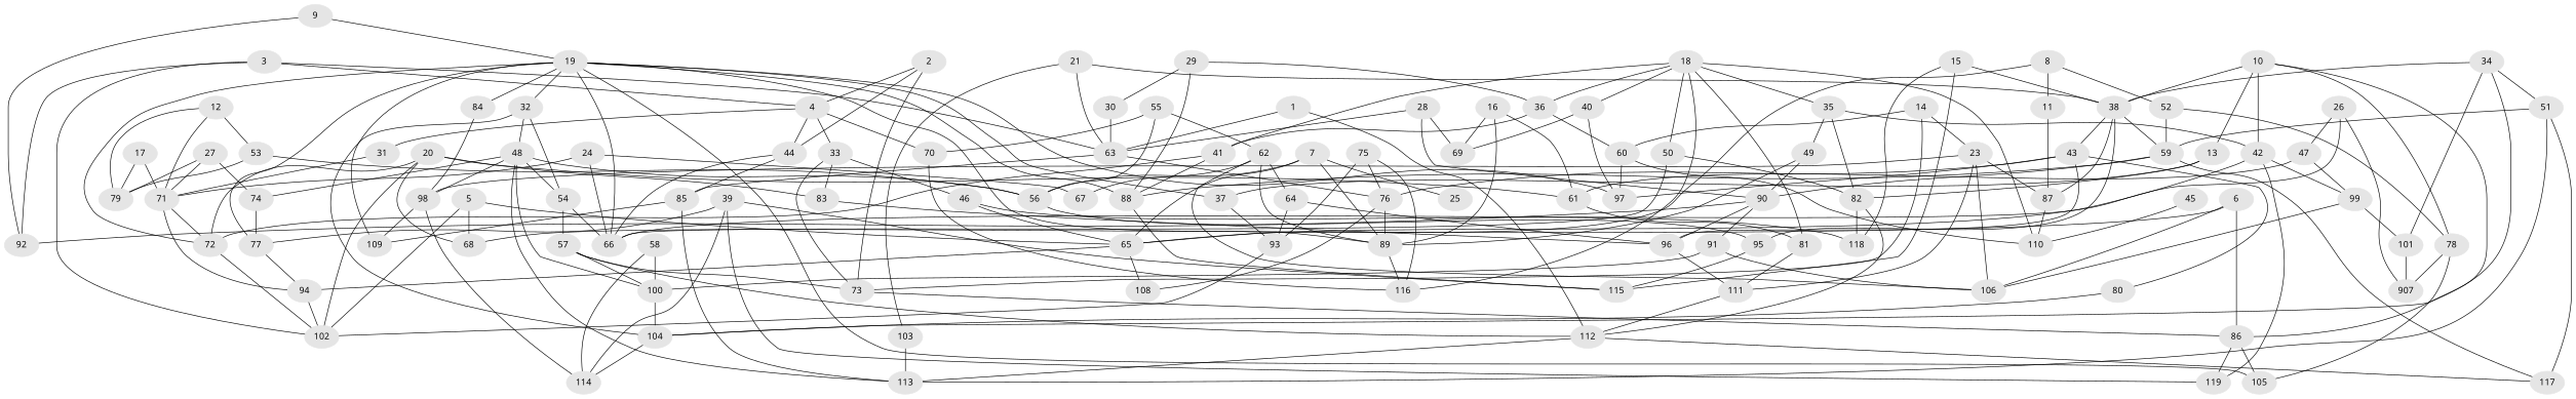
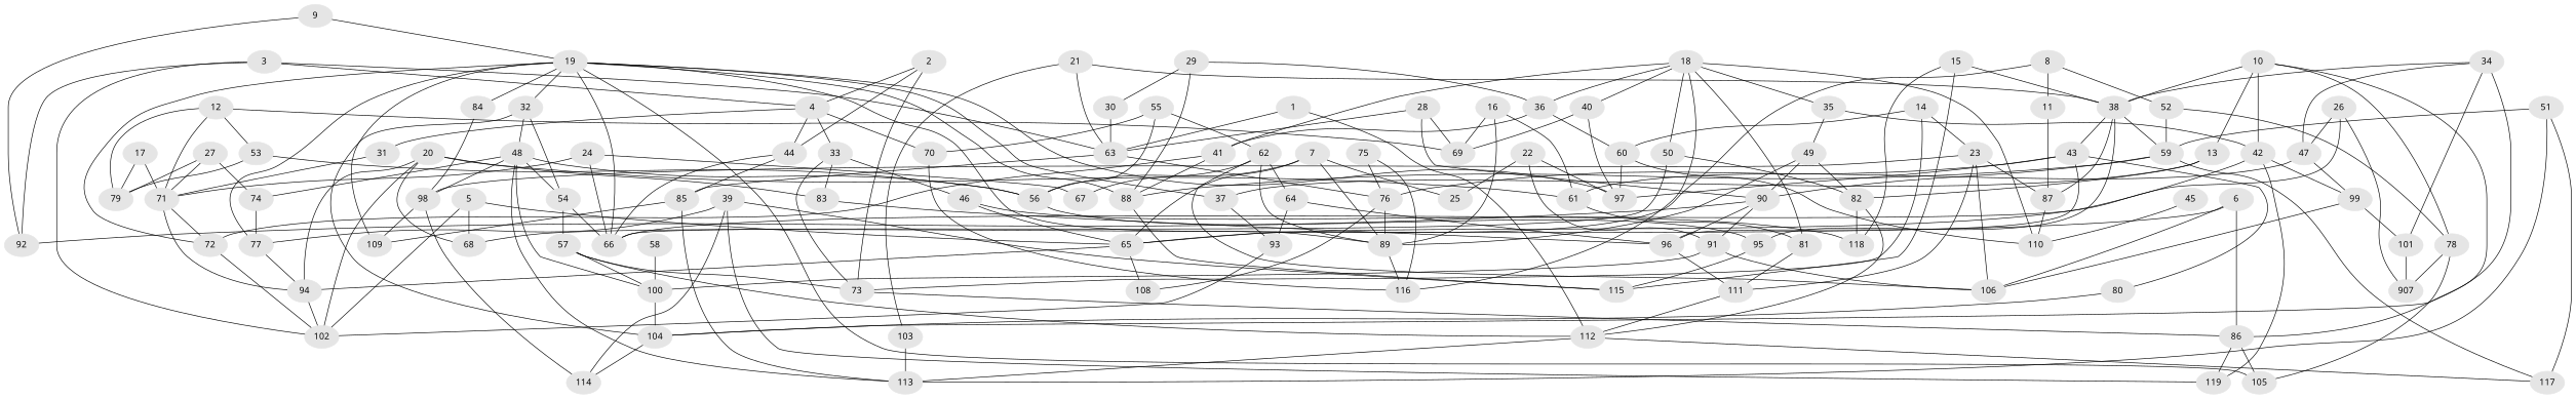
  graph {
    fontname="Noto Sans"
    node [color=gray90 fontname="Noto Sans" style=filled]
    edge [fontname="Noto Sans"]
    1
    63
    112
    76
    85
    113
    117
    2
    4
    44
    73
    31
    33
    70
    66
    86
    3
    92
    102
    71
    83
    46
    116
    5
    65
    68
    94
    108
    6
    106
    105
    119
    7
    25
    56
    89
    95
    8
    11
    52
    87
    78
    59
    9
    19
    37
    32
    72
    77
    84
    88
    97
    109
    10
    13
    38
    42
    82
    43
    99
    n61 [label=907]
    110
    12
    53
    69
    79
    93
    118
    14
    23
    60
    98
    111
    15
    115
    16
    61
    81
    17
    18
    35
    36
    40
    41
    50
    49
    48
    54
    104
    20
    96
    21
    103
+   22
    91
    100
    114
    24
    67
    26
    47
    27
    74
    28
    90
    29
    30
    57
    34
    51
    101
    80
    39
    45
    55
    62
    64
    58
    75
    1 -- 63
    1 -- 112
    63 -- 76
    63 -- 85
    112 -- 113
    112 -- 117
    76 -- 108
    76 -- 89
    85 -- 113
    85 -- 109
    2 -- 4
    2 -- 44
    2 -- 73
    4 -- 44
    4 -- 31
    4 -- 33
    4 -- 70
    44 -- 85
    44 -- 66
    73 -- 86
    31 -- 71
    33 -- 73
    33 -- 83
    33 -- 46
    70 -- 116
    86 -- 105
    86 -- 119
    3 -- 63
    3 -- 4
    3 -- 92
    3 -- 102
    71 -- 94
    71 -- 72
    83 -- 96
    46 -- 65
    46 -- 118
    5 -- 102
    5 -- 65
    5 -- 68
    65 -- 94
    65 -- 108
    94 -- 102
    6 -- 86
    6 -- 68
    6 -- 106
    7 -- 65
    7 -- 25
    7 -- 56
    7 -- 89
    56 -- 95
    89 -- 116
    95 -- 115
    8 -- 65
    8 -- 11
    8 -- 52
    11 -- 87
    52 -- 78
    52 -- 59
    87 -- 110
    78 -- 105
    78 -- n61
    59 -- 117
    59 -- 88
    59 -- 90
    9 -- 92
    9 -- 19
    19 -- 66
    19 -- 105
    19 -- 89
    19 -- 37
    19 -- 32
    19 -- 72
    19 -- 77
    19 -- 84
    19 -- 88
    19 -- 97
    19 -- 109
    37 -- 93
    32 -- 48
    32 -- 54
    32 -- 104
    72 -- 102
    77 -- 94
    84 -- 98
    88 -- 115
    10 -- 86
    10 -- 78
    10 -- 13
    10 -- 38
    10 -- 42
    13 -- 37
    13 -- 82
    38 -- 95
    38 -- 87
    38 -- 59
    38 -- 43
    42 -- 65
    42 -- 119
    42 -- 99
    82 -- 112
    82 -- 118
    43 -- 76
    43 -- 97
    43 -- 96
    43 -- 80
    99 -- 106
    99 -- 101
    12 -- 71
    12 -- 53
+   12 -- 69
    12 -- 79
    53 -- 56
    53 -- 79
    93 -- 102
    14 -- 73
    14 -- 23
    14 -- 60
    23 -- 106
    23 -- 87
    23 -- 98
    23 -- 111
    60 -- 97
    60 -- 110
    98 -- 109
    98 -- 114
    111 -- 112
    15 -- 38
    15 -- 118
    15 -- 115
    16 -- 89
    16 -- 69
    16 -- 61
    61 -- 81
    81 -- 111
    17 -- 71
    17 -- 79
    18 -- 116
    18 -- 110
    18 -- 81
    18 -- 35
    18 -- 36
    18 -- 40
    18 -- 41
    18 -- 50
    35 -- 42
    35 -- 49
    36 -- 60
    36 -- 41
    40 -- 97
    40 -- 69
    41 -- 72
    41 -- 88
    50 -- 66
    50 -- 82
    49 -- 89
-   35 -- 82
+   49 -- 82
    49 -- 90
    48 -- 113
    48 -- 56
    48 -- 98
    48 -- 54
    48 -- 100
    48 -- 74
    54 -- 66
    54 -- 57
    104 -- 114
    20 -- 102
    20 -- 83
    20 -- 68
-   20 -- 72
+   20 -- 94
    20 -- 61
    96 -- 111
    21 -- 63
    21 -- 38
    21 -- 103
    103 -- 113
+   22 -- 25
+   22 -- 97
+   22 -- 91
    91 -- 106
    91 -- 100
    100 -- 104
    24 -- 66
    24 -- 71
    24 -- 67
    26 -- 66
    26 -- n61
    26 -- 47
    47 -- 99
    47 -- 61
    27 -- 71
    27 -- 79
    27 -- 74
    74 -- 77
    28 -- 63
    28 -- 69
    28 -- 90
    90 -- 92
    90 -- 96
    90 -- 91
    29 -- 88
    29 -- 36
    29 -- 30
    30 -- 63
    57 -- 112
    57 -- 73
    57 -- 100
    34 -- 38
    34 -- 104
-   34 -- 51
+   34 -- 47
    34 -- 101
    51 -- 113
    51 -- 117
    51 -- 59
    101 -- n61
    80 -- 104
    39 -- 119
    39 -- 77
    39 -- 115
    39 -- 114
    45 -- 110
    55 -- 70
    55 -- 56
    55 -- 62
    62 -- 106
    62 -- 89
    62 -- 67
    62 -- 64
    64 -- 93
    64 -- 96
    58 -- 100
-   58 -- 114
    75 -- 76
    75 -- 116
-   75 -- 93
  }
